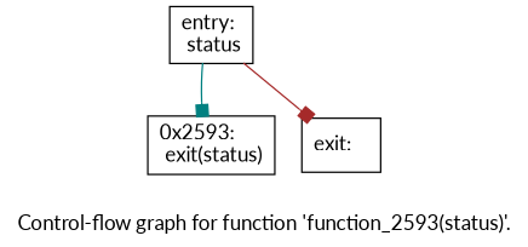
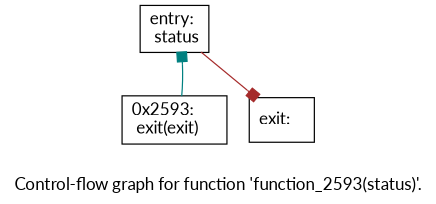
  digraph {
    fontname=Lato
    label="Control-flow graph for function 'function_2593(status)'."
    node [fontname=Lato shape=record]
    edge [arrowhead=box fontname=Lato]
    n1 [label="{entry:\l  status\l}"]
-   n2 [label="{0x2593:\l  exit(status)\l}"]
+   n2 [label="{0x2593:\l  exit(exit)\l}"]
    n3 [label="{exit:\l}"]
-   n1 -> n2 [color=teal]
+   n2 -> n1 [color=teal]
    n1 -> n3 [color=brown]
  }
